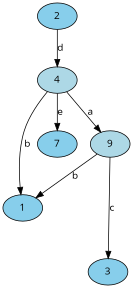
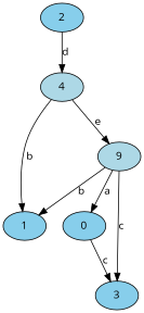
  strict digraph {
    fontname="Open Sans"
    node [fillcolor=skyblue fontname="Open Sans" style=filled]
    edge [fontname="Open Sans"]
+   0
    3
    n3 [fillcolor=lightblue label=4]
    2
    1
-   7
    9 [fillcolor=lightblue]
+   0 -> 3 [label=c]
    n3 -> 1 [label=b]
-   n3 -> 7 [label=e]
-   n3 -> 9 [label=a]
+   n3 -> 9 [label=e]
    2 -> n3 [label=d]
+   9 -> 0 [label=a]
    9 -> 3 [label=c]
    9 -> 1 [label=b]
  }
